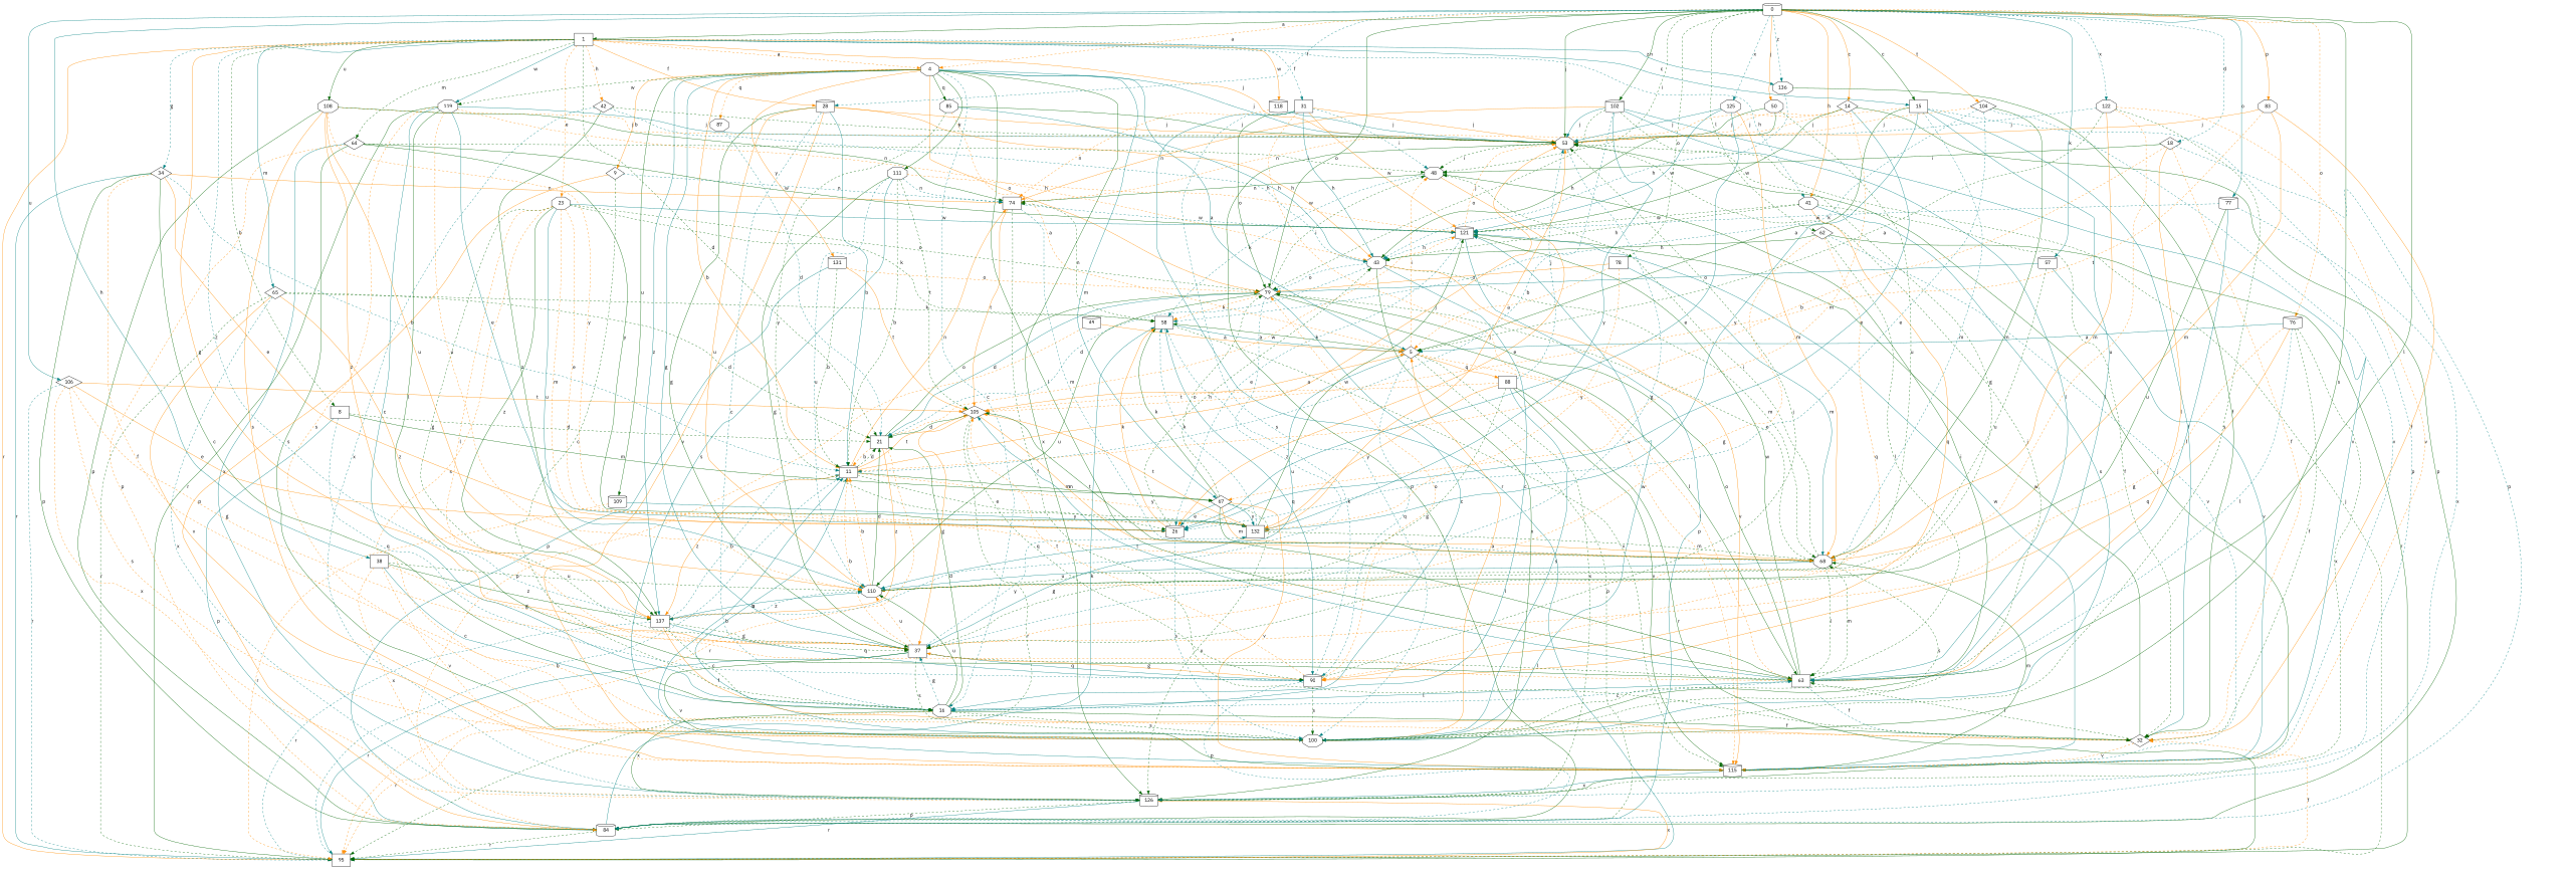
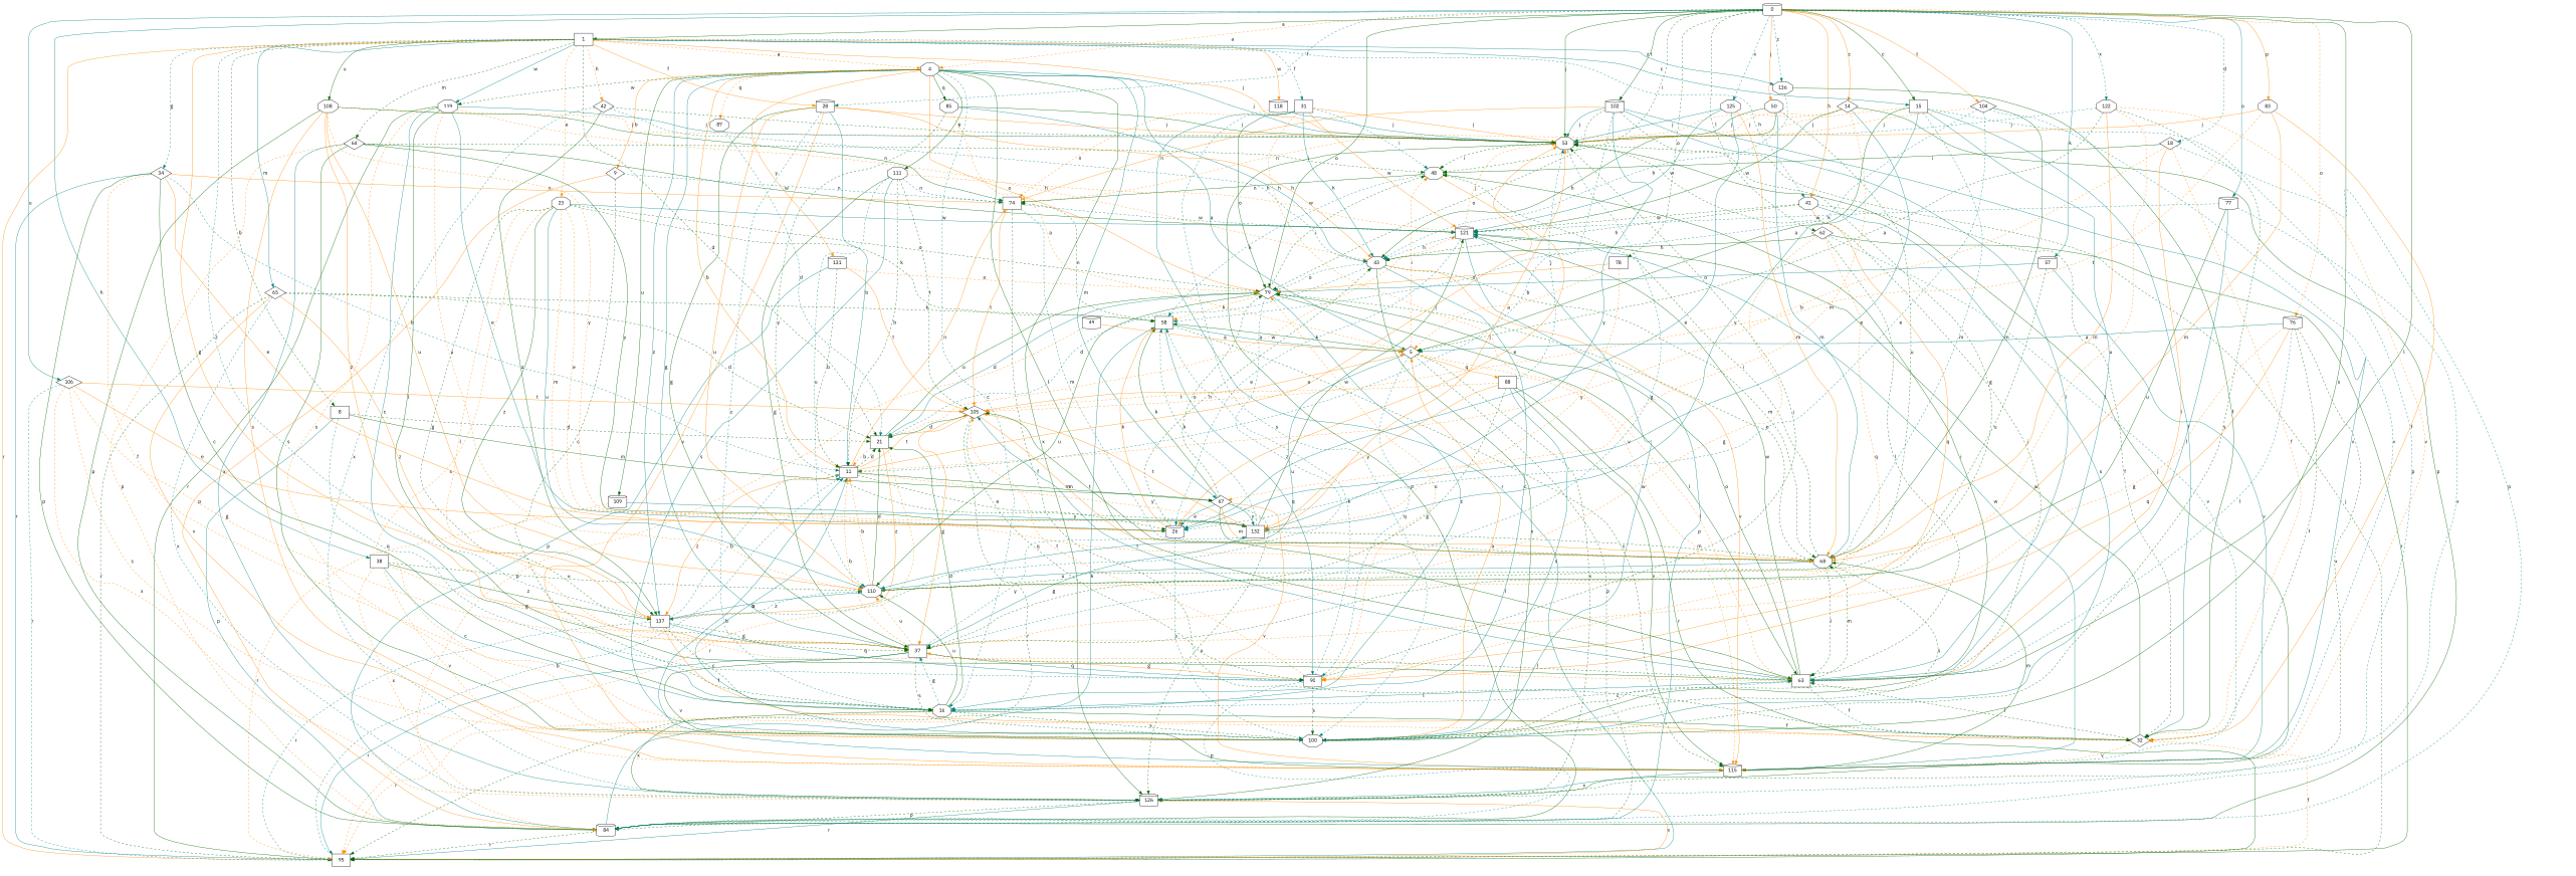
  strict digraph {
    fontname="IBM Plex Sans"
    node [fontname="IBM Plex Sans" shape=octagon]
    edge [color=darkgreen fontname="IBM Plex Sans" style=solid]
    0 [shape=cylinder]
    1 [shape=box]
    4
    14 [shape=diamond]
    15 [shape=box]
    18 [shape=diamond]
    28 [shape=cylinder]
    38 [shape=box]
    41
    48
    50
    53
    57 [shape=cylinder]
    62 [shape=diamond]
    63 [shape=box]
    76 [shape=cylinder]
    77 [shape=cylinder]
    78 [shape=box]
    79 [shape=diamond]
    83
    100
    102 [shape=cylinder]
    104 [shape=diamond]
    106 [shape=diamond]
    122
    125
    136
    8 [shape=box]
    21 [shape=box]
    23
    31 [shape=box]
    34 [shape=diamond]
    37 [shape=box]
    42 [shape=diamond]
    64 [shape=diamond]
    65 [shape=diamond]
    95 [shape=box]
    108
    118 [shape=cylinder]
    119
    137 [shape=box]
    5 [shape=diamond]
    9 [shape=diamond]
    11 [shape=cylinder]
    16
    67 [shape=diamond]
    85
    87
    109 [shape=cylinder]
    111
    126 [shape=cylinder]
    131 [shape=cylinder]
    84 [shape=cylinder]
    74 [shape=box]
    26 [shape=cylinder]
    121 [shape=cylinder]
    132 [shape=box]
    32 [shape=diamond]
    68
    110
    43
    115 [shape=cylinder]
    90 [shape=cylinder]
    58 [shape=box]
    49 [shape=cylinder]
    105 [shape=diamond]
    88 [shape=box]
    0 -> 1 [label=a]
    0 -> 4 [color=darkorange label=a style=dashed]
    0 -> 14 [color=darkorange label=c]
    0 -> 15 [label=c]
    0 -> 18 [color=teal label=d style=dashed]
    0 -> 28 [color=teal label=f style=dashed]
    0 -> 38 [color=teal label=h]
    0 -> 41 [color=darkorange label=h]
    0 -> 48 [label=i style=dashed]
    0 -> 50 [color=darkorange label=j]
    0 -> 53 [label=j]
    0 -> 57 [color=teal label=k]
    0 -> 62 [label=l style=dashed]
    0 -> 63 [label=l]
    0 -> 76 [color=darkorange label=o style=dashed]
    0 -> 77 [color=teal label=o]
    0 -> 78 [label=o style=dashed]
    0 -> 79 [label=o]
    0 -> 83 [color=darkorange label=p]
    0 -> 100 [label=s]
-   0 -> 102 [label=n]
+   0 -> 102 [label=t]
    0 -> 104 [color=darkorange label=t]
    0 -> 106 [color=teal label=u]
    0 -> 122 [color=teal label=x style=dashed]
    0 -> 125 [color=teal label=x style=dashed]
    0 -> 136 [color=teal label=z style=dashed]
    1 -> 4 [color=darkorange label=a style=dashed]
    1 -> 15 [color=teal label=c]
    1 -> 28 [color=darkorange label=f]
    1 -> 41 [color=teal label=h style=dashed]
    1 -> 53 [color=darkorange label=j]
    1 -> 136 [color=teal label=z]
    1 -> 8 [label=b style=dashed]
    1 -> 21 [label=d style=dashed]
    1 -> 23 [color=darkorange label=e style=dashed]
    1 -> 31 [color=teal label=f style=dashed]
    1 -> 34 [color=teal label=g style=dashed]
    1 -> 37 [color=darkorange label=g]
    1 -> 42 [color=darkorange label=h style=dashed]
    1 -> 64 [label=m style=dashed]
    1 -> 65 [color=teal label=m]
    1 -> 95 [color=darkorange label=r]
    1 -> 108 [label=u]
    1 -> 118 [color=darkorange label=w]
    1 -> 119 [color=teal label=w]
    1 -> 137 [color=teal label=z style=dashed]
    4 -> 53 [color=teal label=j]
    4 -> 63 [label=l]
    4 -> 79 [color=darkorange label=o]
    4 -> 37 [color=teal label=g]
    4 -> 119 [label=w style=dashed]
    4 -> 137 [color=teal label=z]
    4 -> 5 [color=teal label=a]
    4 -> 9 [color=darkorange label=b]
    4 -> 11 [color=darkorange label=b]
    4 -> 16 [color=teal label=c style=dashed]
    4 -> 67 [color=teal label=m]
    4 -> 85 [label=q]
    4 -> 87 [color=darkorange label=q style=dashed]
    4 -> 109 [label=u]
    4 -> 111 [label=v]
    4 -> 126 [label=x]
    4 -> 131 [color=darkorange label=y]
    14 -> 53 [color=darkorange label=j style=dashed]
    14 -> 67 [color=darkorange label=m style=dashed]
    14 -> 84 [label=p]
    14 -> 74 [color=darkorange label=n style=dashed]
    14 -> 26 [color=teal label=e]
    14 -> 121 [label=w]
    15 -> 53 [color=darkorange label=j style=dashed]
    15 -> 63 [color=teal label=l]
    15 -> 5 [label=a]
    15 -> 84 [color=teal label=p style=dashed]
    15 -> 132 [color=teal label=y]
    15 -> 32 [color=teal label=f]
    15 -> 68 [color=teal label=m style=dashed]
    18 -> 48 [label=i]
    18 -> 63 [color=darkorange label=l]
    18 -> 11 [color=darkorange label=b style=dashed]
    18 -> 84 [color=teal label=p style=dashed]
    18 -> 32 [color=darkorange label=f style=dashed]
    28 -> 53 [color=darkorange label=j]
    28 -> 37 [label=g]
    28 -> 11 [color=teal label=b]
    28 -> 16 [color=teal label=c style=dashed]
    28 -> 110 [color=darkorange label=u]
    28 -> 43 [color=darkorange label=h]
    28 -> 115 [color=darkorange label=v]
    38 -> 37 [color=darkorange label=g style=dashed]
    38 -> 137 [label=z]
    38 -> 16 [color=teal label=c]
    38 -> 126 [color=darkorange label=x style=dashed]
    38 -> 110 [label=u style=dashed]
    38 -> 115 [color=darkorange label=v style=dashed]
    41 -> 100 [color=teal label=s]
    41 -> 121 [label=w style=dashed]
    41 -> 32 [label=f style=dashed]
    41 -> 43 [label=h style=dashed]
    41 -> 90 [color=darkorange label=q]
    48 -> 74 [label=n]
    48 -> 26 [color=darkorange label=e]
    48 -> 58 [color=teal label=k style=dashed]
    50 -> 53 [label=j]
    50 -> 110 [label=u style=dashed]
    50 -> 43 [label=h]
    53 -> 48 [label=i style=dashed]
    53 -> 37 [color=teal label=g style=dashed]
    53 -> 84 [label=p]
    57 -> 79 [color=teal label=o]
    57 -> 110 [label=u style=dashed]
    57 -> 115 [color=teal label=v]
    62 -> 63 [label=l style=dashed]
    62 -> 37 [color=darkorange label=g style=dashed]
    62 -> 95 [label=r]
    62 -> 43 [label=h]
    62 -> 115 [color=teal label=v style=dashed]
    62 -> 90 [color=darkorange label=q style=dashed]
    63 -> 79 [label=o]
    63 -> 16 [color=teal label=c style=dashed]
    63 -> 121 [label=w]
    63 -> 32 [color=teal label=f style=dashed]
    63 -> 68 [label=m style=dashed]
    63 -> 105 [color=teal label=t]
    76 -> 63 [color=teal label=l style=dashed]
    76 -> 37 [color=darkorange label=g style=dashed]
    76 -> 5 [color=teal label=a]
    76 -> 126 [label=x style=dashed]
    76 -> 32 [label=f style=dashed]
    76 -> 90 [color=darkorange label=q]
    77 -> 63 [color=teal label=l]
    77 -> 126 [color=teal label=x style=dashed]
    77 -> 121 [color=teal label=w style=dashed]
    77 -> 110 [label=u]
    78 -> 79 [color=darkorange label=o]
    78 -> 5 [color=darkorange label=a style=dashed]
    78 -> 132 [color=darkorange label=y style=dashed]
-   78 -> 68 [color=teal label=m]
+   50 -> 68 [color=teal label=m]
    79 -> 48 [label=i style=dashed]
    79 -> 63 [label=l]
    79 -> 21 [color=teal label=d]
    79 -> 137 [color=teal label=z style=dashed]
    79 -> 16 [color=teal label=c]
    79 -> 110 [label=u]
    79 -> 58 [color=darkorange label=k style=dashed]
    83 -> 53 [color=darkorange label=j]
    83 -> 32 [color=darkorange label=f]
    83 -> 68 [color=darkorange label=m]
    83 -> 105 [color=darkorange label=t style=dashed]
    100 -> 48 [label=i]
    100 -> 53 [label=j style=dashed]
    100 -> 5 [color=darkorange label=a]
    100 -> 11 [color=teal label=b]
    100 -> 121 [color=teal label=w]
    102 -> 53 [color=teal label=j]
    102 -> 63 [color=teal label=l]
    102 -> 79 [label=o style=dashed]
    102 -> 37 [label=g style=dashed]
    102 -> 11 [color=teal label=b style=dashed]
    102 -> 74 [color=darkorange label=n]
    102 -> 132 [color=teal label=y]
    102 -> 115 [color=teal label=v]
    104 -> 53 [color=darkorange label=j style=dashed]
    104 -> 26 [color=teal label=e style=dashed]
    104 -> 68 [label=m]
    104 -> 115 [color=teal label=v style=dashed]
    104 -> 58 [color=teal label=k style=dashed]
    106 -> 100 [color=darkorange label=s style=dashed]
    106 -> 37 [color=darkorange label=g style=dashed]
    106 -> 95 [color=teal label=r style=dashed]
    106 -> 126 [color=darkorange label=x style=dashed]
    106 -> 26 [color=darkorange label=e]
    106 -> 105 [color=darkorange label=t]
    122 -> 53 [color=teal label=j style=dashed]
    122 -> 100 [label=s style=dashed]
    122 -> 5 [label=a style=dashed]
    122 -> 68 [color=darkorange label=m]
    122 -> 110 [color=darkorange label=u style=dashed]
    122 -> 115 [color=darkorange label=v style=dashed]
    125 -> 53 [color=teal label=j]
    125 -> 26 [color=teal label=e]
    125 -> 121 [color=teal label=w]
    125 -> 68 [color=darkorange label=m]
    136 -> 32 [label=f]
    136 -> 43 [color=teal label=h style=dashed]
    8 -> 21 [label=d style=dashed]
    8 -> 67 [label=m]
    8 -> 84 [color=teal label=p]
    8 -> 90 [color=teal label=q style=dashed]
    21 -> 79 [label=o]
    21 -> 95 [color=darkorange label=r style=dashed]
    21 -> 137 [color=darkorange label=z]
    21 -> 11 [color=darkorange label=b style=dashed]
    21 -> 121 [color=darkorange label=w style=dashed]
    23 -> 63 [color=darkorange label=l style=dashed]
    23 -> 79 [label=o style=dashed]
    23 -> 100 [color=darkorange label=s style=dashed]
    23 -> 37 [label=g style=dashed]
    23 -> 137 [label=z]
    23 -> 26 [color=darkorange label=e style=dashed]
    23 -> 121 [color=teal label=w]
    23 -> 68 [color=darkorange label=m style=dashed]
    23 -> 110 [color=teal label=u]
    23 -> 58 [label=k style=dashed]
    31 -> 48 [color=teal label=i style=dashed]
    31 -> 53 [color=darkorange label=j]
    31 -> 79 [label=o]
    31 -> 100 [color=teal label=s style=dashed]
    31 -> 95 [color=teal label=r]
    31 -> 121 [color=darkorange label=w]
    31 -> 43 [color=teal label=h]
    31 -> 115 [color=darkorange label=v style=dashed]
    34 -> 95 [color=teal label=r]
    34 -> 11 [color=teal label=b style=dashed]
    34 -> 16 [label=c]
    34 -> 84 [label=p]
    34 -> 74 [color=darkorange label=n]
    34 -> 26 [color=darkorange label=e]
    34 -> 32 [color=darkorange label=f style=dashed]
    37 -> 63 [label=l style=dashed]
    37 -> 100 [label=s style=dashed]
    37 -> 95 [color=teal label=r]
    37 -> 11 [color=darkorange label=b style=dashed]
    37 -> 132 [color=teal label=y style=dashed]
    37 -> 110 [color=darkorange label=u style=dashed]
    37 -> 115 [label=v]
    37 -> 90 [color=teal label=q]
    42 -> 53 [label=j style=dashed]
    42 -> 137 [label=z]
    42 -> 126 [color=teal label=x style=dashed]
    42 -> 43 [color=teal label=h style=dashed]
    64 -> 48 [label=i style=dashed]
    64 -> 100 [label=s]
    64 -> 126 [color=teal label=x]
    64 -> 84 [color=darkorange label=p style=dashed]
    64 -> 121 [label=w]
    64 -> 132 [label=y]
    65 -> 21 [label=d style=dashed]
    65 -> 95 [label=r style=dashed]
    65 -> 137 [color=darkorange label=z]
    65 -> 126 [color=teal label=x style=dashed]
    65 -> 115 [color=darkorange label=v]
    65 -> 58 [label=k style=dashed]
    95 -> 53 [label=j style=dashed]
    95 -> 11 [color=teal label=b style=dashed]
    95 -> 126 [color=darkorange label=x]
    95 -> 32 [color=darkorange label=f style=dashed]
    108 -> 53 [color=darkorange label=j style=dashed]
    108 -> 100 [color=darkorange label=s]
    108 -> 137 [color=darkorange label=z]
    108 -> 84 [label=p]
    108 -> 74 [label=n]
    108 -> 132 [color=darkorange label=y style=dashed]
    108 -> 110 [color=darkorange label=u]
    118 -> 53 [color=teal label=j]
    118 -> 74 [color=darkorange label=n style=dashed]
    119 -> 53 [color=teal label=j]
    119 -> 63 [label=l]
    119 -> 100 [color=darkorange label=s style=dashed]
    119 -> 95 [label=r]
    119 -> 16 [color=teal label=c]
    119 -> 26 [color=teal label=e]
    119 -> 110 [color=darkorange label=u style=dashed]
    119 -> 43 [color=darkorange label=h style=dashed]
    137 -> 37 [label=g style=dashed]
    137 -> 95 [color=teal label=r style=dashed]
    137 -> 11 [color=teal label=b style=dashed]
    137 -> 16 [label=c style=dashed]
    137 -> 32 [color=darkorange label=f]
    137 -> 110 [color=teal label=u]
    137 -> 90 [color=teal label=q]
    5 -> 48 [color=darkorange label=i style=dashed]
    5 -> 63 [color=darkorange label=l style=dashed]
    5 -> 126 [label=x style=dashed]
    5 -> 84 [label=p style=dashed]
    5 -> 110 [color=teal label=u]
    5 -> 90 [color=teal label=q style=dashed]
    5 -> 58 [label=k]
    5 -> 88 [color=darkorange label=q]
    9 -> 16 [label=c style=dashed]
    9 -> 84 [color=darkorange label=p]
    9 -> 74 [color=teal label=n style=dashed]
    11 -> 53 [color=darkorange label=j]
    11 -> 21 [label=d style=dashed]
    11 -> 137 [color=darkorange label=z]
    11 -> 67 [label=m]
    11 -> 74 [color=darkorange label=n]
    11 -> 26 [label=e style=dashed]
    11 -> 132 [color=darkorange label=y style=dashed]
    11 -> 105 [color=darkorange label=t]
    16 -> 63 [color=teal label=l]
    16 -> 100 [label=s style=dashed]
    16 -> 21 [label=d]
    16 -> 37 [color=teal label=g style=dashed]
    16 -> 95 [color=darkorange label=r style=dashed]
    16 -> 126 [label=x]
    16 -> 32 [label=f]
    16 -> 110 [label=u]
    67 -> 63 [label=l]
    67 -> 79 [label=o style=dashed]
    67 -> 126 [label=x style=dashed]
    67 -> 26 [color=teal label=e]
    67 -> 132 [color=teal label=y]
    67 -> 68 [color=darkorange label=m]
    67 -> 115 [color=darkorange label=v]
    67 -> 58 [label=k]
    85 -> 53 [label=j]
    85 -> 5 [color=darkorange label=a style=dashed]
    85 -> 132 [label=y style=dashed]
    85 -> 43 [color=teal label=h]
    87 -> 21 [color=teal label=d style=dashed]
    109 -> 95 [color=darkorange label=r style=dashed]
    109 -> 132 [color=teal label=y]
    111 -> 100 [color=teal label=s]
    111 -> 37 [label=g]
    111 -> 11 [label=b style=dashed]
    111 -> 74 [color=teal label=n style=dashed]
    111 -> 121 [color=darkorange label=w style=dashed]
    111 -> 110 [color=teal label=u style=dashed]
    111 -> 105 [label=t style=dashed]
    126 -> 53 [label=j]
    126 -> 95 [color=teal label=r]
    126 -> 84 [label=p style=dashed]
    131 -> 79 [color=darkorange label=o style=dashed]
    131 -> 11 [label=b style=dashed]
    131 -> 84 [color=teal label=p]
    131 -> 105 [color=darkorange label=t]
    84 -> 95 [label=r style=dashed]
    84 -> 58 [color=teal label=k]
    74 -> 121 [color=teal label=w style=dashed]
    74 -> 32 [label=f style=dashed]
    74 -> 68 [color=teal label=m style=dashed]
    74 -> 105 [color=darkorange label=t]
    26 -> 100 [color=teal label=s style=dashed]
    26 -> 43 [label=h style=dashed]
    26 -> 58 [color=darkorange label=k]
    121 -> 53 [color=darkorange label=j style=dashed]
    121 -> 84 [color=teal label=p]
    121 -> 26 [color=teal label=e style=dashed]
    121 -> 43 [color=teal label=h style=dashed]
    132 -> 53 [color=darkorange label=j]
    132 -> 37 [color=teal label=g]
    132 -> 121 [label=w]
    132 -> 68 [label=m style=dashed]
    132 -> 58 [color=teal label=k style=dashed]
    132 -> 105 [color=darkorange label=t]
    32 -> 63 [label=l style=dashed]
    32 -> 121 [label=w]
    32 -> 115 [color=darkorange label=v style=dashed]
    68 -> 48 [label=i style=dashed]
    68 -> 63 [label=l style=dashed]
    68 -> 79 [label=o style=dashed]
    68 -> 100 [label=s style=dashed]
    68 -> 110 [color=teal label=u]
    68 -> 105 [label=t]
    110 -> 21 [label=d]
    110 -> 137 [color=teal label=z style=dashed]
    110 -> 11 [color=darkorange label=b style=dashed]
    43 -> 79 [color=teal label=o style=dashed]
    43 -> 21 [color=teal label=d style=dashed]
    43 -> 16 [color=teal label=c]
    43 -> 126 [label=x]
    43 -> 68 [label=m style=dashed]
    43 -> 115 [color=darkorange label=v]
    115 -> 11 [color=teal label=b]
    115 -> 126 [color=teal label=x]
    115 -> 121 [color=teal label=w]
    115 -> 68 [label=m]
    90 -> 53 [label=j style=dashed]
    90 -> 79 [color=darkorange label=o style=dashed]
    90 -> 100 [label=s style=dashed]
    90 -> 37 [color=darkorange label=g]
    90 -> 84 [color=teal label=p style=dashed]
    90 -> 58 [color=teal label=k style=dashed]
    90 -> 105 [color=darkorange label=t style=dashed]
    58 -> 5 [color=teal label=a]
    58 -> 74 [label=n style=dashed]
    58 -> 115 [label=v style=dashed]
    58 -> 90 [color=teal label=q]
    49 -> 5 [color=darkorange label=a]
    49 -> 84 [color=darkorange label=p style=dashed]
    105 -> 21 [label=d]
    105 -> 37 [color=darkorange label=g]
    105 -> 95 [label=r style=dashed]
    105 -> 5 [color=darkorange label=a]
    105 -> 68 [color=darkorange label=m]
    105 -> 90 [label=q style=dashed]
    88 -> 53 [color=teal label=j style=dashed]
    88 -> 100 [color=teal label=s]
    88 -> 37 [label=g style=dashed]
    88 -> 95 [label=r]
    88 -> 132 [color=darkorange label=y]
    88 -> 115 [label=v]
    88 -> 105 [color=darkorange label=t style=dashed]
  }
